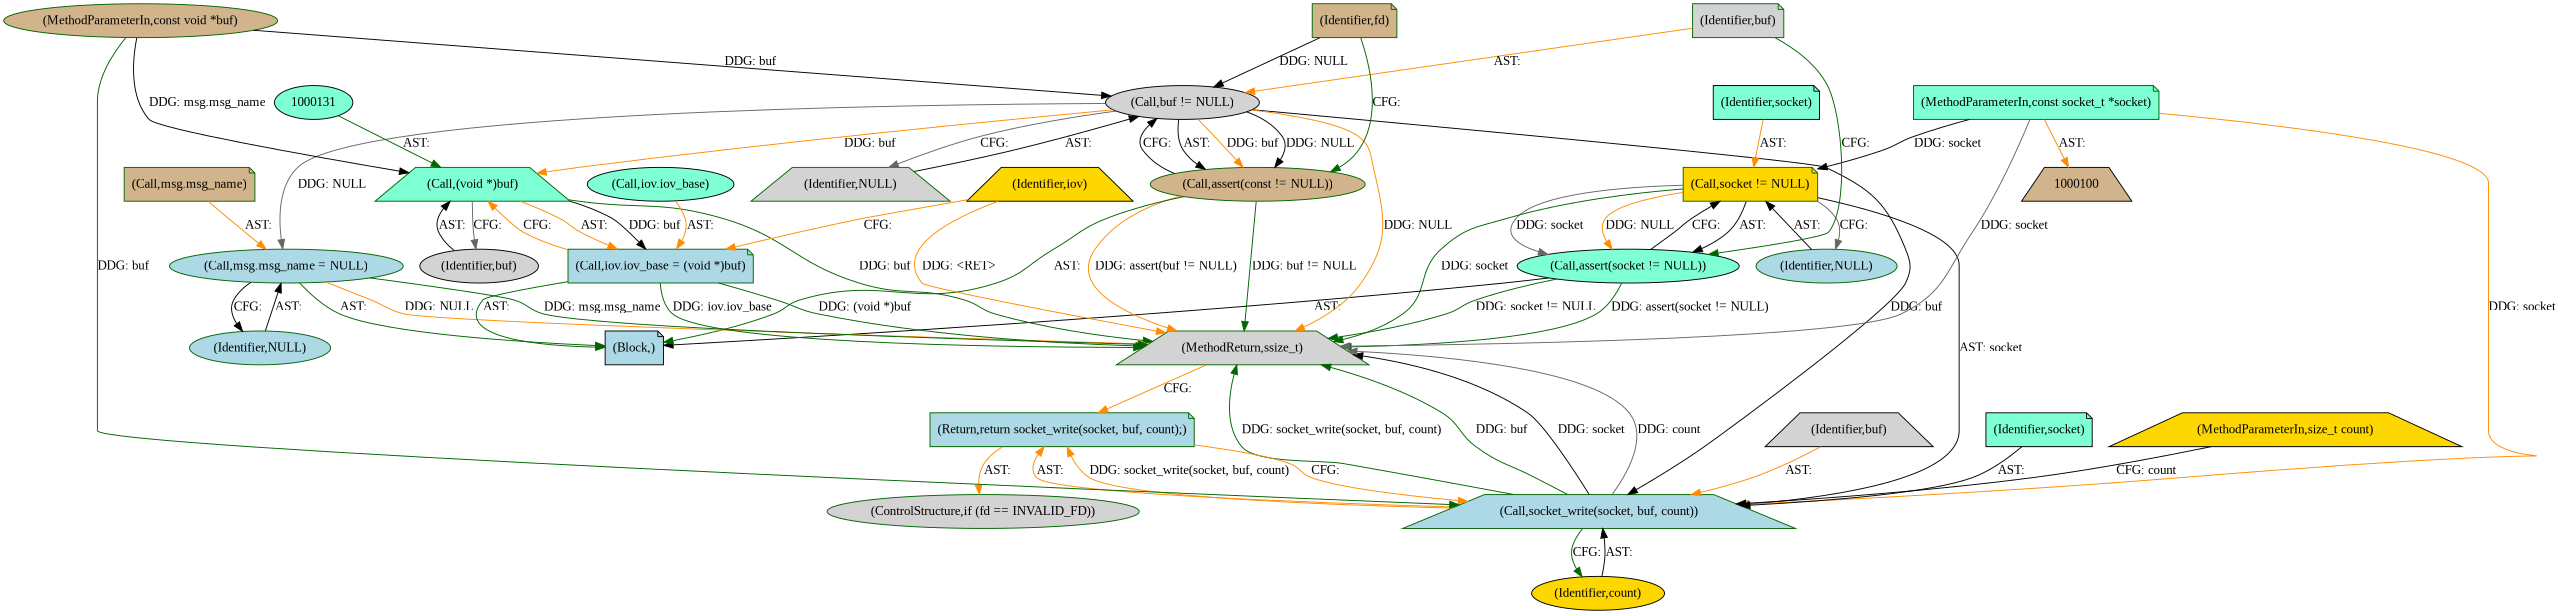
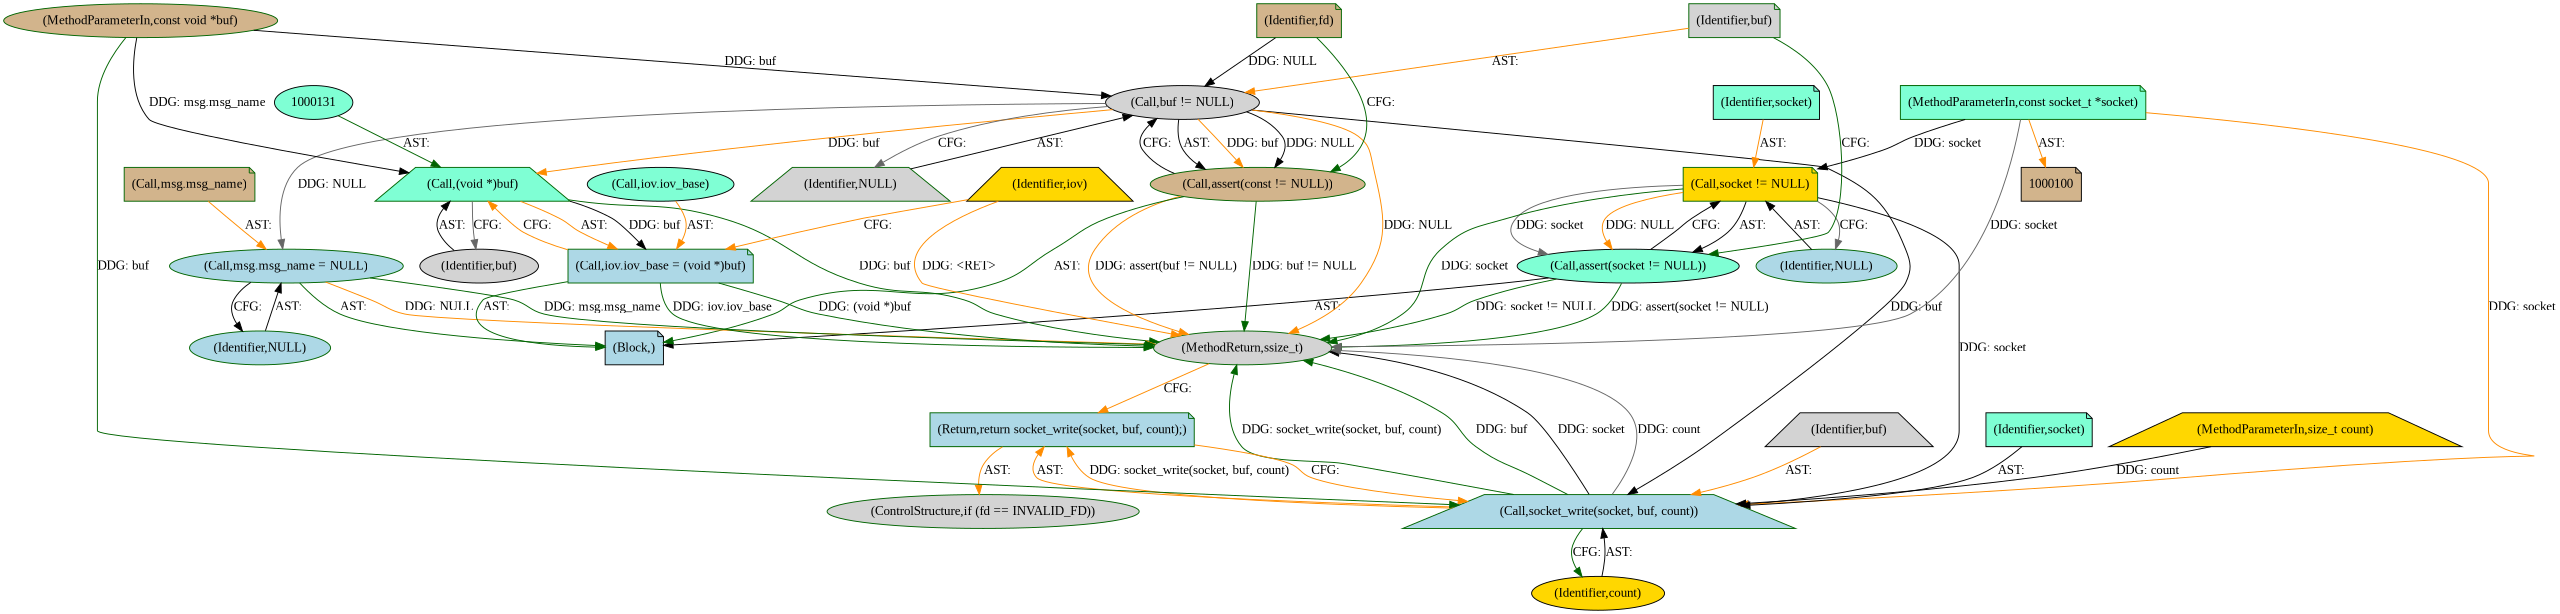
  digraph {
    fontname="Liberation Serif"
    node [color=darkgreen fillcolor=aquamarine fontname="Liberation Serif" shape=ellipse style=filled]
    edge [color=black fontname="Liberation Serif"]
    n1 [fillcolor=gold label="(Call,socket != NULL)" shape=note]
    n2 [color=black label="(Call,assert(socket != NULL))"]
    n3 [fillcolor=lightblue label="(Call,socket_write(socket, buf, count))" shape=trapezium]
    n4 [fillcolor=lightblue label="(Identifier,NULL)"]
-   n5 [fillcolor=lightgrey label="(MethodReturn,ssize_t)" shape=trapezium]
+   n5 [fillcolor=lightgrey label="(MethodReturn,ssize_t)"]
    n6 [color=black fillcolor=lightblue label="(Block,)" shape=note]
    n7 [color=black fillcolor=lightgrey label="(Call,buf != NULL)"]
    n8 [fillcolor=tan label="(Call,assert(const != NULL))"]
    n9 [label="(Call,(void *)buf)" shape=trapezium]
    n10 [fillcolor=lightblue label="(Call,msg.msg_name = NULL)"]
    n11 [fillcolor=lightgrey label="(Identifier,NULL)" shape=trapezium]
    n12 [fillcolor=lightblue label="(Return,return socket_write(socket, buf, count);)" shape=note]
    n13 [color=black fillcolor=gold label="(Identifier,count)"]
    n14 [label="(MethodParameterIn,const socket_t *socket)" shape=note]
-   1000100 [color=black fillcolor=tan shape=trapezium]
+   1000100 [color=black fillcolor=tan shape=note]
    n16 [fillcolor=lightblue label="(Call,iov.iov_base = (void *)buf)" shape=note]
    n17 [color=black fillcolor=lightgrey label="(Identifier,buf)"]
    n18 [fillcolor=lightblue label="(Identifier,NULL)"]
    n19 [fillcolor=lightgrey label="(ControlStructure,if (fd == INVALID_FD))"]
    n20 [fillcolor=lightgrey label="(Identifier,buf)" shape=note]
    n21 [fillcolor=tan label="(Identifier,fd)" shape=note]
    n22 [fillcolor=tan label="(Call,msg.msg_name)" shape=note]
    n23 [color=black label="(Call,iov.iov_base)"]
    n24 [color=black fillcolor=lightgrey label="(Identifier,buf)" shape=trapezium]
    n25 [fillcolor=tan label="(MethodParameterIn,const void *buf)"]
    n26 [color=black fillcolor=gold label="(Identifier,iov)" shape=trapezium]
    n27 [color=black label="(Identifier,socket)" shape=note]
    n28 [color=black fillcolor=gold label="(MethodParameterIn,size_t count)" shape=trapezium]
    n29 [color=black label="(Identifier,socket)" shape=note]
    1000131 [color=black]
    n1 -> n2 [label="AST: "]
    n1 -> n2 [color=gray40 label="DDG: socket"]
    n1 -> n2 [color=darkorange label="DDG: NULL"]
-   n1 -> n3 [label="AST: socket"]
+   n1 -> n3 [label="DDG: socket"]
    n1 -> n4 [color=gray40 label="CFG: "]
    n1 -> n5 [color=darkgreen label="DDG: socket"]
    n2 -> n1 [label="CFG: "]
    n2 -> n5 [color=darkgreen label="DDG: socket != NULL"]
    n2 -> n5 [color=darkgreen label="DDG: assert(socket != NULL)"]
    n2 -> n6 [label="AST: "]
    n3 -> n5 [color=darkgreen label="DDG: socket_write(socket, buf, count)"]
    n3 -> n5 [color=darkgreen label="DDG: buf"]
    n3 -> n5 [label="DDG: socket"]
    n3 -> n5 [color=gray40 label="DDG: count"]
    n3 -> n12 [color=darkorange label="AST: "]
    n3 -> n12 [color=darkorange label="DDG: socket_write(socket, buf, count)"]
    n3 -> n13 [color=darkgreen label="CFG: "]
    n4 -> n1 [label="AST: "]
    n5 -> n12 [color=darkorange label="CFG: "]
    n7 -> n3 [label="DDG: buf"]
    n7 -> n5 [color=darkorange label="DDG: NULL"]
    n7 -> n8 [label="AST: "]
    n7 -> n8 [color=darkorange label="DDG: buf"]
    n7 -> n8 [label="DDG: NULL"]
    n7 -> n9 [color=darkorange label="DDG: buf"]
    n7 -> n10 [color=gray40 label="DDG: NULL"]
    n7 -> n11 [color=gray40 label="CFG: "]
    n8 -> n5 [color=darkorange label="DDG: assert(buf != NULL)"]
    n8 -> n5 [color=darkgreen label="DDG: buf != NULL"]
    n8 -> n6 [color=darkgreen label="AST: "]
    n8 -> n7 [label="CFG: "]
    n9 -> n5 [color=darkgreen label="DDG: buf"]
    n9 -> n16 [color=darkorange label="AST: "]
    n9 -> n16 [label="DDG: buf"]
    n9 -> n17 [color=gray40 label="CFG: "]
    n10 -> n5 [color=darkorange label="DDG: NULL"]
    n10 -> n5 [color=darkgreen label="DDG: msg.msg_name"]
    n10 -> n6 [color=darkgreen label="AST: "]
    n10 -> n18 [label="CFG: "]
    n11 -> n7 [label="AST: "]
    n12 -> n3 [color=darkorange label="CFG: "]
    n12 -> n19 [color=darkorange label="AST: "]
    n13 -> n3 [label="AST: "]
    n14 -> n1 [label="DDG: socket"]
    n14 -> n3 [color=darkorange label="DDG: socket"]
    n14 -> n5 [color=gray40 label="DDG: socket"]
    n14 -> 1000100 [color=darkorange label="AST: "]
    n16 -> n5 [color=darkgreen label="DDG: (void *)buf"]
    n16 -> n5 [color=darkgreen label="DDG: iov.iov_base"]
    n16 -> n6 [color=darkgreen label="AST: "]
    n16 -> n9 [color=darkorange label="CFG: "]
    n17 -> n9 [label="AST: "]
    n18 -> n10 [label="AST: "]
    n20 -> n2 [color=darkgreen label="CFG: "]
    n20 -> n7 [color=darkorange label="AST: "]
    n21 -> n7 [label="DDG: NULL"]
    n21 -> n8 [color=darkgreen label="CFG: "]
    n22 -> n10 [color=darkorange label="AST: "]
    n23 -> n16 [color=darkorange label="AST: "]
    n24 -> n3 [color=darkorange label="AST: "]
    n25 -> n3 [color=darkgreen label="DDG: buf"]
    n25 -> n7 [label="DDG: buf"]
    n25 -> n9 [label="DDG: msg.msg_name"]
    n26 -> n5 [color=darkorange label="DDG: <RET>"]
    n26 -> n16 [color=darkorange label="CFG: "]
    n27 -> n3 [label="AST: "]
-   n28 -> n3 [label="CFG: count"]
+   n28 -> n3 [label="DDG: count"]
    n29 -> n1 [color=darkorange label="AST: "]
    1000131 -> n9 [color=darkgreen label="AST: "]
  }
